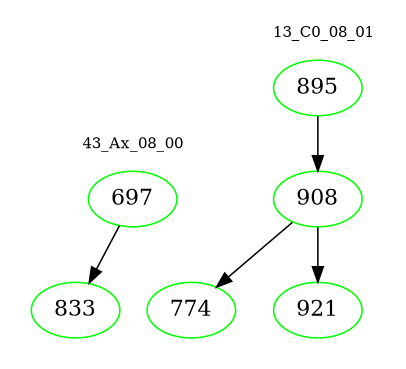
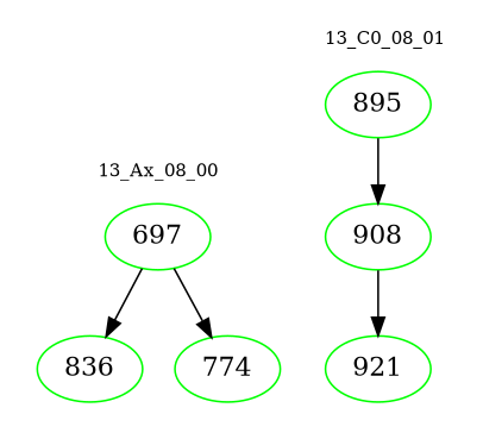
  digraph {
    node [color=green]
    edge [color=black]
    n1 [label=697]
    n2 [label=774]
-   n3 [label=833]
+   n3 [label=836]
    n4 [label=895]
    n5 [label=921]
    n6 [label=908]
    subgraph cluster_1 {
      color=white
      fontsize=10
-     label="43_Ax_08_00"
+     label="13_Ax_08_00"
      n1
      n2
      n3
    }
    subgraph cluster_2 {
      color=white
      fontsize=10
      label="13_C0_08_01"
      n4
      n5
      n6
    }
-   n6 -> n2
+   n1 -> n2
    n1 -> n3
    n4 -> n6
    n6 -> n5
  }
